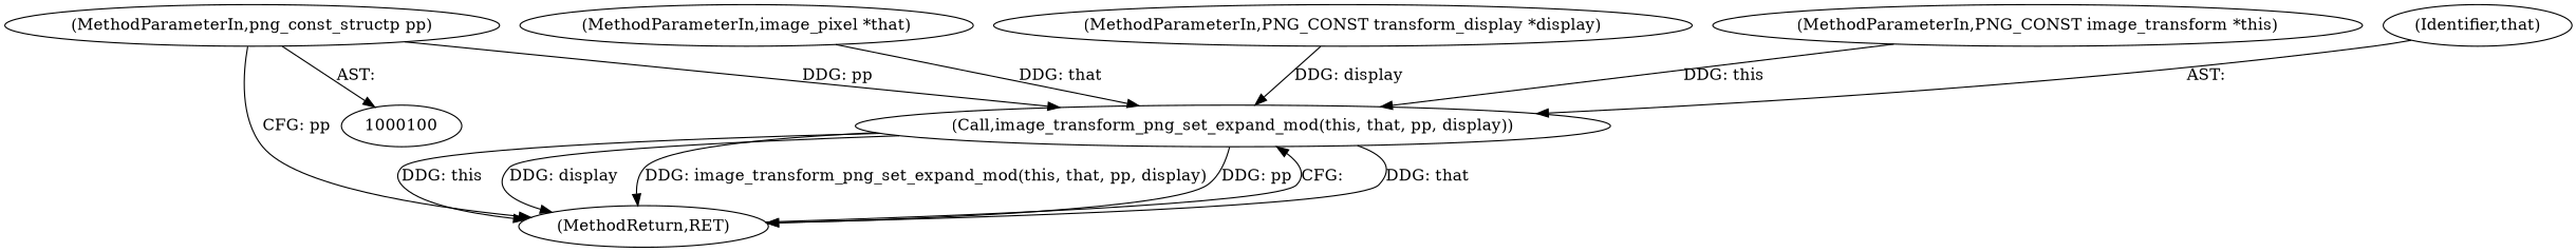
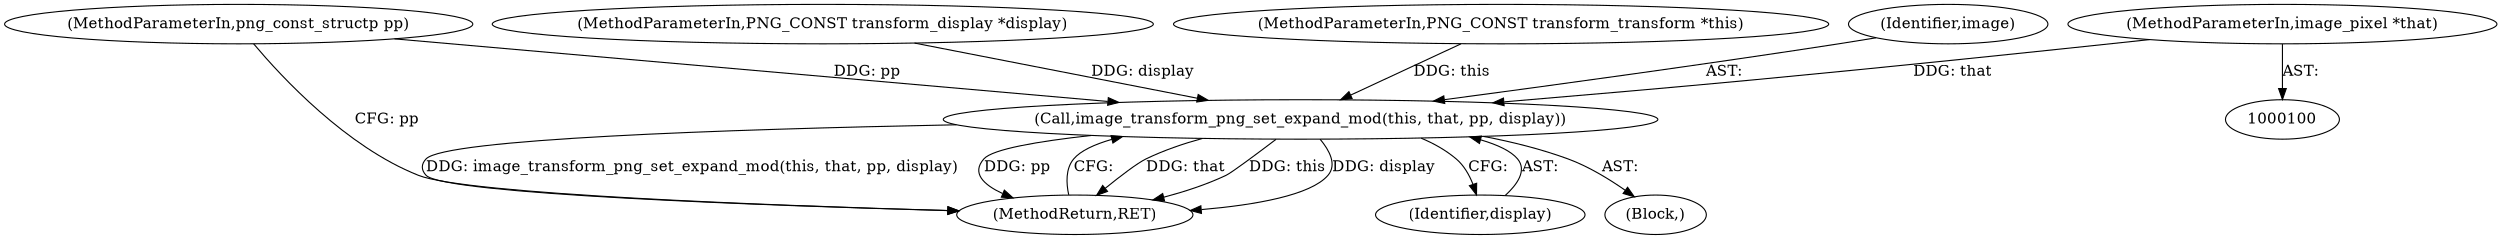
  digraph {
    n1 [label="(MethodParameterIn,png_const_structp pp)"]
    n2 [label="(Call,image_transform_png_set_expand_mod(this, that, pp, display))"]
    n3 [label="(MethodReturn,RET)"]
    1000100
+   n5 [label="(Identifier,display)"]
+   n6 [label="(Block,)"]
    n7 [label="(MethodParameterIn,image_pixel *that)"]
    n8 [label="(MethodParameterIn,PNG_CONST transform_display *display)"]
-   n9 [label="(MethodParameterIn,PNG_CONST image_transform *this)"]
-   n10 [label="(Identifier,that)"]
+   n9 [label="(MethodParameterIn,PNG_CONST transform_transform *this)"]
+   n10 [label="(Identifier,image)"]
    n1 -> n2 [label="DDG: pp"]
    n1 -> n3 [label="CFG: pp"]
-   n1 -> 1000100 [label="AST: "]
+   n7 -> 1000100 [label="AST: "]
    n2 -> n3 [label="DDG: that"]
    n2 -> n3 [label="DDG: this"]
    n2 -> n3 [label="DDG: display"]
    n2 -> n3 [label="DDG: image_transform_png_set_expand_mod(this, that, pp, display)"]
    n2 -> n3 [label="DDG: pp"]
+   n2 -> n5 [label="CFG: "]
+   n2 -> n6 [label="AST: "]
    n3 -> n2 [label="CFG: "]
+   n5 -> n2 [label="AST: "]
    n7 -> n2 [label="DDG: that"]
    n8 -> n2 [label="DDG: display"]
    n9 -> n2 [label="DDG: this"]
    n10 -> n2 [label="AST: "]
  }
